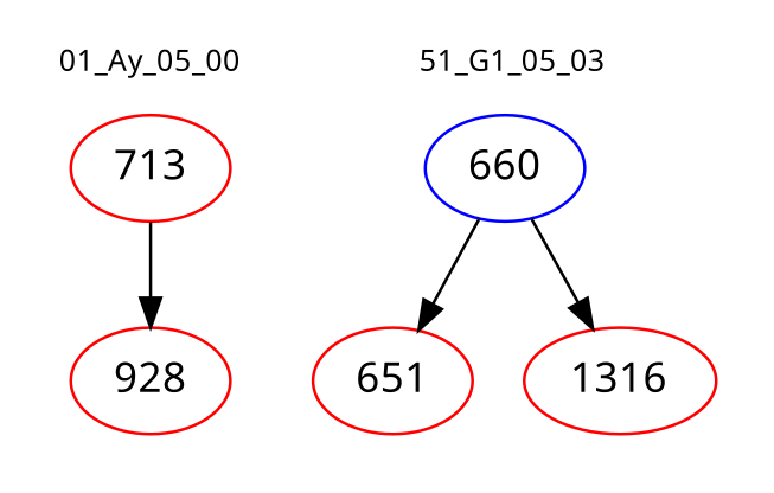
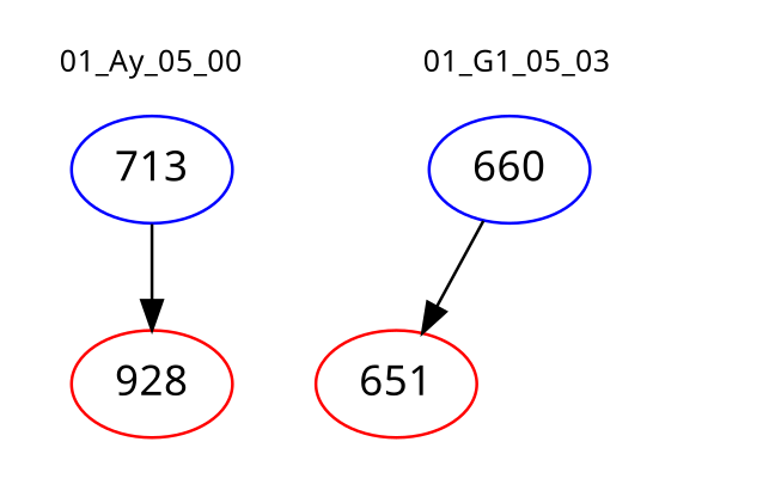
  digraph {
    fontname="Noto Sans"
    node [color=red fontname="Noto Sans"]
    edge [color=black fontname="Noto Sans"]
-   n1 [label=713]
+   n1 [color=blue label=713]
    n2 [label=928]
    n3 [color=blue label=660]
    n4 [label=651]
-   n5 [label=1316]
    subgraph cluster_1 {
      color=white
      fontsize=10
      label="01_Ay_05_00"
      n1
      n2
    }
    subgraph cluster_2 {
      color=white
      fontsize=10
-     label="51_G1_05_03"
+     label="01_G1_05_03"
      n3
      n4
-     n5
    }
    n1 -> n2
    n3 -> n4
-   n3 -> n5
  }
